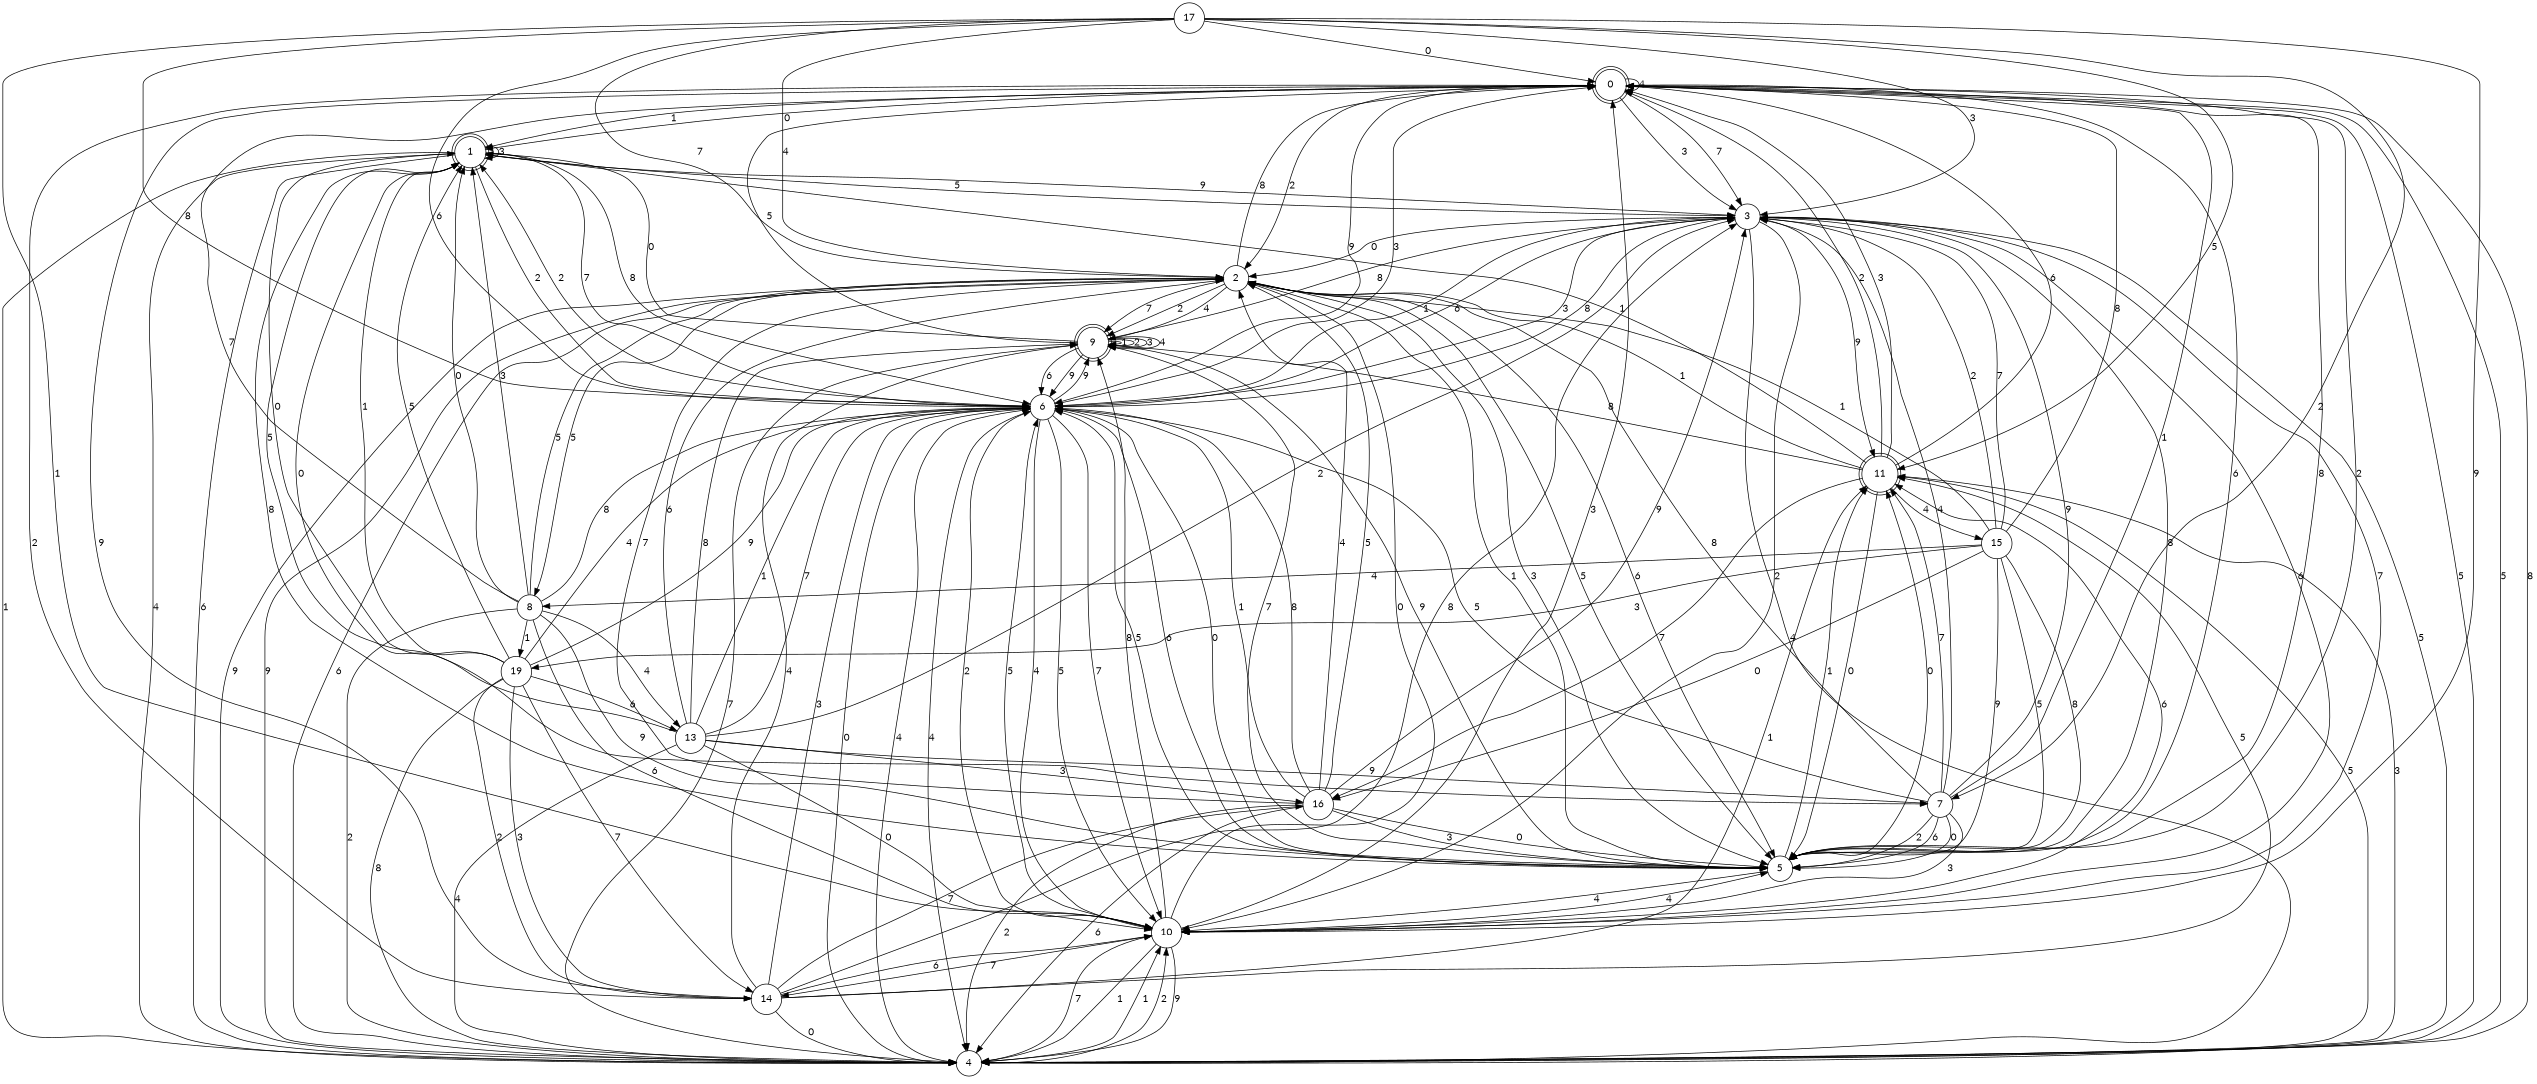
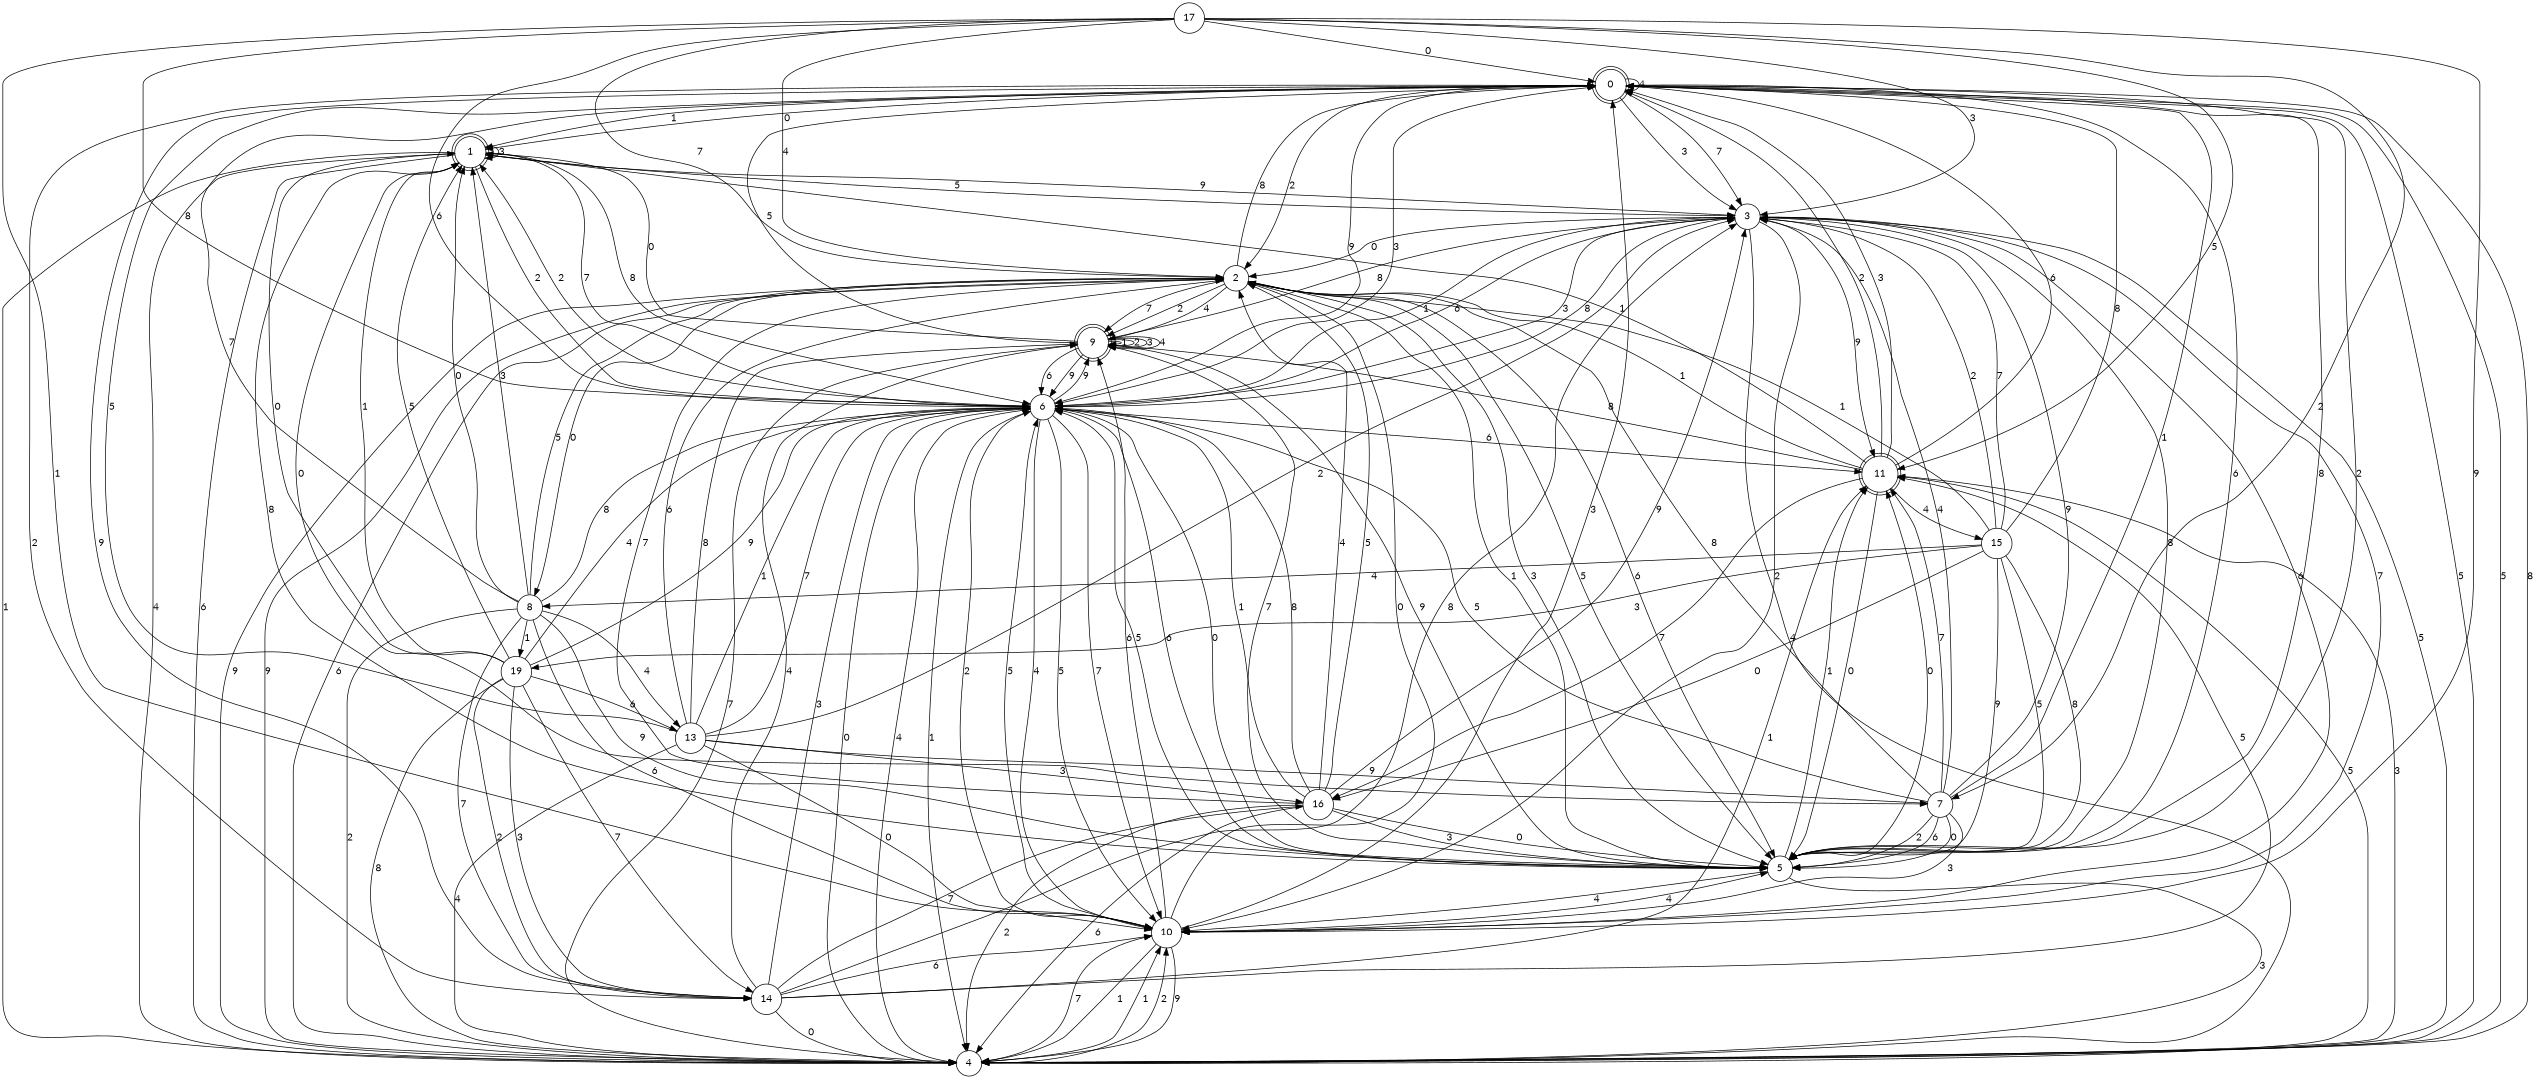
  digraph {
    fontname=Lato
    node [fontname=Lato shape=circle]
    edge [fontname=Lato]
    n1 [label=0 shape=doublecircle]
    n2 [label=1 shape=doublecircle]
    n3 [label=2]
    n4 [label=3]
    n5 [label=4]
    n6 [label=5]
    n7 [label=6]
    n8 [label=7]
    n9 [label=8]
    n10 [label=9 shape=doublecircle]
    n11 [label=10]
    n12 [label=11 shape=doublecircle]
    n13 [label=19]
    n14 [label=13]
    n15 [label=14]
    n16 [label=15]
    n17 [label=16]
    n18 [label=17]
    n1 -> n1 [label=4]
    n1 -> n2 [label=0]
    n1 -> n2 [label=1]
    n1 -> n3 [label=2]
    n1 -> n4 [label=3]
    n1 -> n4 [label=7]
    n1 -> n5 [label=5]
    n1 -> n6 [label=6]
    n1 -> n6 [label=8]
    n1 -> n7 [label=9]
    n2 -> n2 [label=3]
    n2 -> n4 [label=5]
    n2 -> n4 [label=9]
    n2 -> n5 [label=1]
    n2 -> n5 [label=4]
    n2 -> n5 [label=6]
    n2 -> n7 [label=2]
    n2 -> n7 [label=7]
    n2 -> n7 [label=8]
    n2 -> n8 [label=0]
    n3 -> n1 [label=8]
    n3 -> n5 [label=9]
    n3 -> n6 [label=1]
    n3 -> n6 [label=3]
    n3 -> n6 [label=5]
    n3 -> n6 [label=6]
-   n3 -> n9 [label=5]
+   n3 -> n9 [label=0]
    n3 -> n10 [label=2]
    n3 -> n10 [label=4]
    n3 -> n10 [label=7]
    n4 -> n3 [label=0]
    n4 -> n5 [label=4]
    n4 -> n5 [label=5]
    n4 -> n6 [label=8]
    n4 -> n7 [label=1]
    n4 -> n7 [label=3]
    n4 -> n11 [label=2]
    n4 -> n11 [label=6]
    n4 -> n11 [label=7]
    n4 -> n12 [label=9]
    n5 -> n1 [label=5]
    n5 -> n1 [label=8]
    n5 -> n3 [label=6]
    n5 -> n3 [label=9]
    n5 -> n7 [label=0]
    n5 -> n7 [label=4]
    n5 -> n11 [label=1]
    n5 -> n11 [label=2]
    n5 -> n11 [label=7]
    n5 -> n12 [label=3]
    n6 -> n1 [label=2]
    n6 -> n2 [label=8]
+   n6 -> n5 [label=3]
    n6 -> n7 [label=5]
    n6 -> n7 [label=6]
    n6 -> n10 [label=7]
    n6 -> n10 [label=9]
    n6 -> n11 [label=4]
    n6 -> n12 [label=0]
    n6 -> n12 [label=1]
    n7 -> n1 [label=3]
    n7 -> n2 [label=2]
    n7 -> n4 [label=6]
    n7 -> n4 [label=8]
-   n7 -> n5 [label=4]
+   n7 -> n5 [label=1]
    n7 -> n6 [label=0]
    n7 -> n10 [label=9]
    n7 -> n11 [label=4]
    n7 -> n11 [label=5]
    n7 -> n11 [label=7]
    n8 -> n1 [label=1]
    n8 -> n3 [label=8]
    n8 -> n4 [label=4]
    n8 -> n4 [label=9]
    n8 -> n6 [label=0]
    n8 -> n6 [label=2]
    n8 -> n6 [label=6]
    n8 -> n7 [label=5]
    n8 -> n11 [label=3]
    n8 -> n12 [label=7]
    n9 -> n1 [label=7]
    n9 -> n2 [label=0]
    n9 -> n2 [label=3]
    n9 -> n3 [label=5]
    n9 -> n5 [label=2]
    n9 -> n6 [label=9]
    n9 -> n7 [label=8]
    n9 -> n11 [label=6]
    n9 -> n13 [label=1]
    n9 -> n14 [label=4]
    n10 -> n1 [label=5]
    n10 -> n2 [label=0]
    n10 -> n4 [label=8]
    n10 -> n5 [label=7]
    n10 -> n7 [label=6]
    n10 -> n7 [label=9]
    n10 -> n10 [label=1]
    n10 -> n10 [label=2]
    n10 -> n10 [label=3]
    n10 -> n10 [label=4]
    n11 -> n1 [label=3]
    n11 -> n3 [label=0]
    n11 -> n5 [label=1]
    n11 -> n5 [label=9]
    n11 -> n6 [label=4]
    n11 -> n7 [label=2]
    n11 -> n7 [label=5]
-   n11 -> n10 [label=8]
-   n11 -> n12 [label=6]
-   n11 -> n15 [label=7]
+   n11 -> n10 [label=6]
+   n7 -> n12 [label=6]
+   n9 -> n15 [label=7]
    n12 -> n1 [label=2]
    n12 -> n1 [label=3]
    n12 -> n1 [label=6]
    n12 -> n2 [label=1]
    n12 -> n3 [label=1]
    n12 -> n5 [label=5]
    n12 -> n6 [label=0]
    n12 -> n10 [label=8]
    n12 -> n16 [label=4]
    n12 -> n17 [label=7]
    n13 -> n2 [label=0]
    n13 -> n2 [label=1]
    n13 -> n2 [label=5]
    n13 -> n5 [label=8]
    n13 -> n7 [label=4]
    n13 -> n7 [label=9]
    n13 -> n14 [label=6]
    n13 -> n15 [label=2]
    n13 -> n15 [label=3]
    n13 -> n15 [label=7]
-   n14 -> n2 [label=5]
+   n14 -> n1 [label=5]
    n14 -> n3 [label=6]
    n14 -> n4 [label=2]
    n14 -> n5 [label=4]
    n14 -> n7 [label=1]
    n14 -> n7 [label=7]
    n14 -> n8 [label=9]
    n14 -> n10 [label=8]
    n14 -> n11 [label=0]
    n14 -> n17 [label=3]
    n15 -> n1 [label=2]
    n15 -> n1 [label=9]
    n15 -> n4 [label=8]
    n15 -> n5 [label=0]
    n15 -> n7 [label=3]
    n15 -> n10 [label=4]
    n15 -> n11 [label=6]
    n15 -> n12 [label=1]
    n15 -> n12 [label=5]
    n15 -> n17 [label=7]
    n16 -> n1 [label=8]
    n16 -> n3 [label=1]
    n16 -> n4 [label=2]
    n16 -> n4 [label=7]
    n16 -> n6 [label=5]
    n16 -> n6 [label=8]
    n16 -> n6 [label=9]
    n16 -> n9 [label=4]
    n16 -> n13 [label=3]
    n16 -> n17 [label=0]
    n17 -> n3 [label=4]
    n17 -> n3 [label=5]
    n17 -> n3 [label=7]
    n17 -> n4 [label=9]
    n17 -> n5 [label=2]
    n17 -> n5 [label=6]
    n17 -> n6 [label=0]
    n17 -> n6 [label=3]
    n17 -> n7 [label=1]
    n17 -> n7 [label=8]
    n18 -> n1 [label=0]
    n18 -> n3 [label=4]
    n18 -> n3 [label=7]
    n18 -> n4 [label=3]
    n18 -> n7 [label=6]
    n18 -> n7 [label=8]
    n18 -> n8 [label=2]
    n18 -> n11 [label=1]
    n18 -> n11 [label=9]
    n18 -> n12 [label=5]
  }
